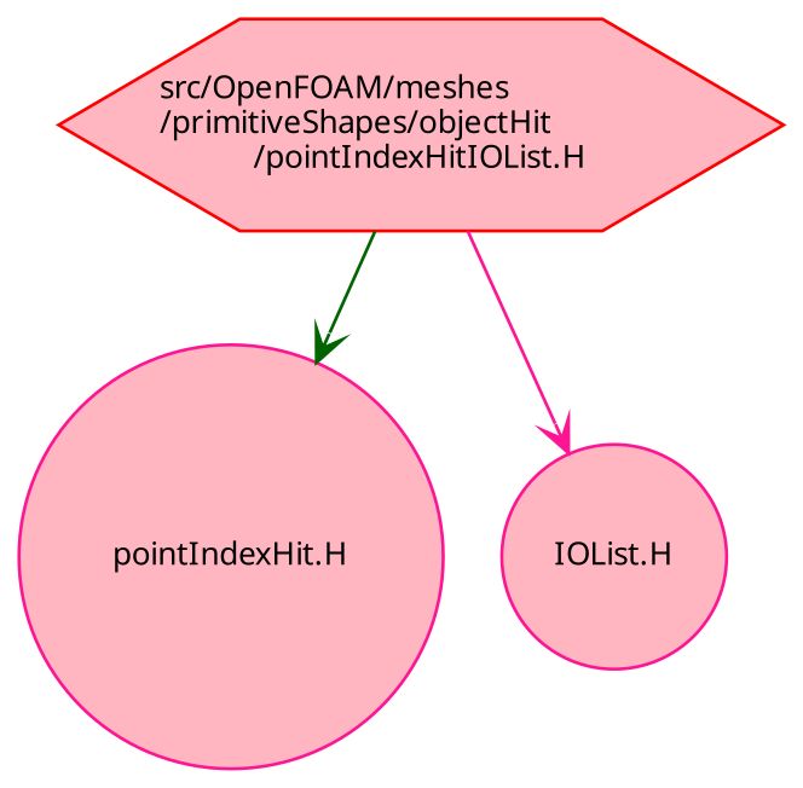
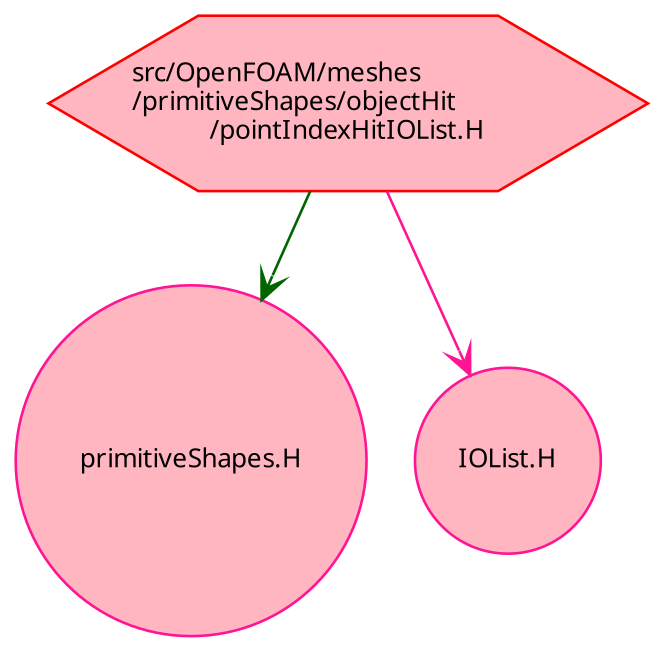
  digraph {
    fontname="Noto Sans"
    node [color=deeppink fillcolor=lightpink fontname="Noto Sans" fontsize=10 shape=circle style=filled]
    edge [fontname="Noto Sans" fontsize=10 labelfontname=FreeSans labelfontsize=10 style=solid arrowhead=vee]
    n1 [color=red fontcolor=black height=0.2 label="src/OpenFOAM/meshes\l/primitiveShapes/objectHit\l/pointIndexHitIOList.H" shape=hexagon width=0.4]
-   n2 [height=0.2 label="pointIndexHit.H" width=0.4]
+   n2 [height=0.2 label="primitiveShapes.H" width=0.4]
    n3 [height=0.2 label="IOList.H" width=0.4]
    n1 -> n2 [color=darkgreen]
    n1 -> n3 [color=deeppink]
  }
